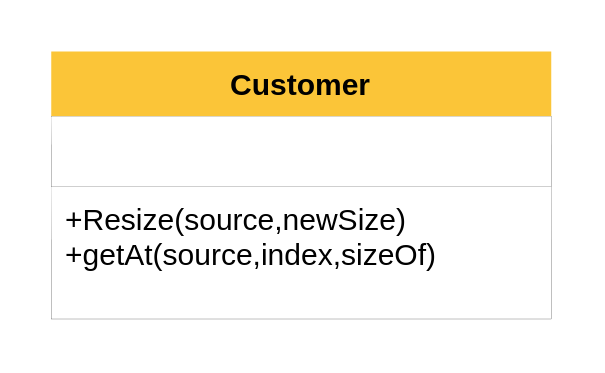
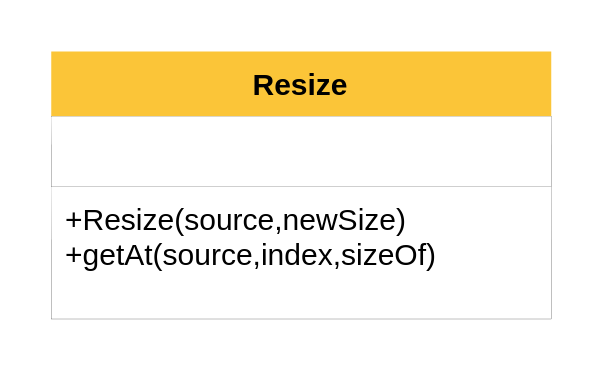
  <mxCell id="0" />
  <mxCell id="1" parent="0" />
- <mxCell id="2" value="Customer" style="swimlane;fontStyle=1;align=center;verticalAlign=top;childLayout=stackLayout;horizontal=1;startSize=26;horizontalStack=0;resizeParent=1;resizeParentMax=0;resizeLast=0;collapsible=1;marginBottom=0;fillColor=#FBC538;strokeColor=none;" parent="1" vertex="1"><mxGeometry x="20" y="20" width="200" height="107" as="geometry" /></mxCell>
+ <mxCell id="2" value="Resize" style="swimlane;fontStyle=1;align=center;verticalAlign=top;childLayout=stackLayout;horizontal=1;startSize=26;horizontalStack=0;resizeParent=1;resizeParentMax=0;resizeLast=0;collapsible=1;marginBottom=0;fillColor=#FBC538;strokeColor=none;" parent="1" vertex="1"><mxGeometry x="20" y="20" width="200" height="107" as="geometry" /></mxCell>
  <mxCell id="3" value="&#10;" style="text;align=left;verticalAlign=top;spacingLeft=4;spacingRight=4;overflow=hidden;rotatable=0;points=[[0,0.5],[1,0.5]];portConstraint=eastwest;horizontal=1;fillColor=default;strokeColor=default;glass=1;rounded=0;strokeWidth=0;" parent="2" vertex="1"><mxGeometry y="26" width="200" height="28" as="geometry" /></mxCell>
  <mxCell id="4" value="+Resize(source,newSize)&#10;+getAt(source,index,sizeOf)" style="text;align=left;verticalAlign=top;spacingLeft=4;spacingRight=4;overflow=hidden;rotatable=0;points=[[0,0.5],[1,0.5]];portConstraint=eastwest;fillColor=default;gradientColor=none;strokeColor=default;strokeWidth=0;rounded=0;shadow=0;glass=1;" parent="2" vertex="1"><mxGeometry y="54" width="200" height="53" as="geometry" /></mxCell>
